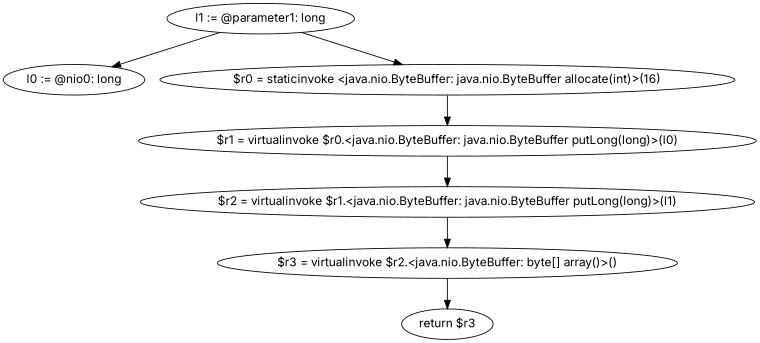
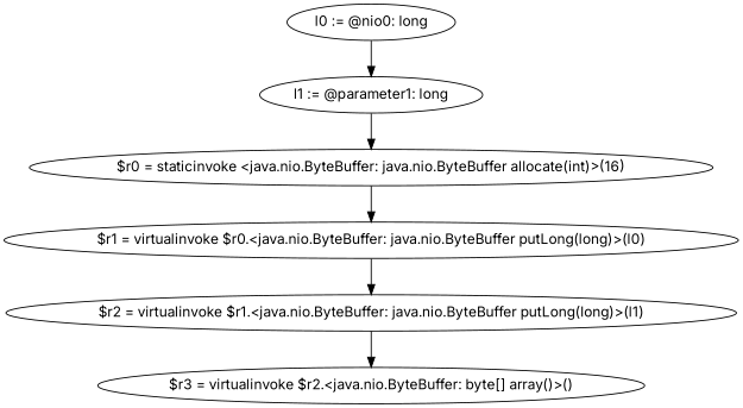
  digraph {
    fontname=Inter
    node [fontname=Inter]
    edge [fontname=Inter]
    n1 [label="l0 := @nio0: long"]
    "l1 := @parameter1: long"
    "$r0 = staticinvoke <java.nio.ByteBuffer: java.nio.ByteBuffer allocate(int)>(16)"
    "$r1 = virtualinvoke $r0.<java.nio.ByteBuffer: java.nio.ByteBuffer putLong(long)>(l0)"
    "$r2 = virtualinvoke $r1.<java.nio.ByteBuffer: java.nio.ByteBuffer putLong(long)>(l1)"
    "$r3 = virtualinvoke $r2.<java.nio.ByteBuffer: byte[] array()>()"
-   "return $r3"
-   "l1 := @parameter1: long" -> n1
+   n1 -> "l1 := @parameter1: long"
    "l1 := @parameter1: long" -> "$r0 = staticinvoke <java.nio.ByteBuffer: java.nio.ByteBuffer allocate(int)>(16)"
    "$r0 = staticinvoke <java.nio.ByteBuffer: java.nio.ByteBuffer allocate(int)>(16)" -> "$r1 = virtualinvoke $r0.<java.nio.ByteBuffer: java.nio.ByteBuffer putLong(long)>(l0)"
    "$r1 = virtualinvoke $r0.<java.nio.ByteBuffer: java.nio.ByteBuffer putLong(long)>(l0)" -> "$r2 = virtualinvoke $r1.<java.nio.ByteBuffer: java.nio.ByteBuffer putLong(long)>(l1)"
    "$r2 = virtualinvoke $r1.<java.nio.ByteBuffer: java.nio.ByteBuffer putLong(long)>(l1)" -> "$r3 = virtualinvoke $r2.<java.nio.ByteBuffer: byte[] array()>()"
-   "$r3 = virtualinvoke $r2.<java.nio.ByteBuffer: byte[] array()>()" -> "return $r3"
  }
